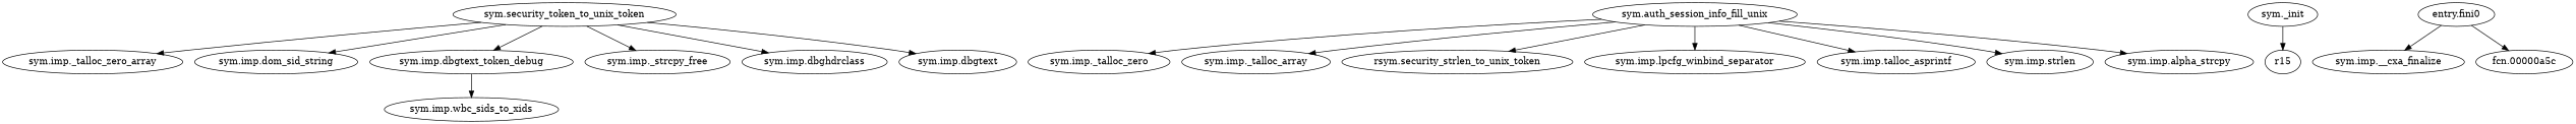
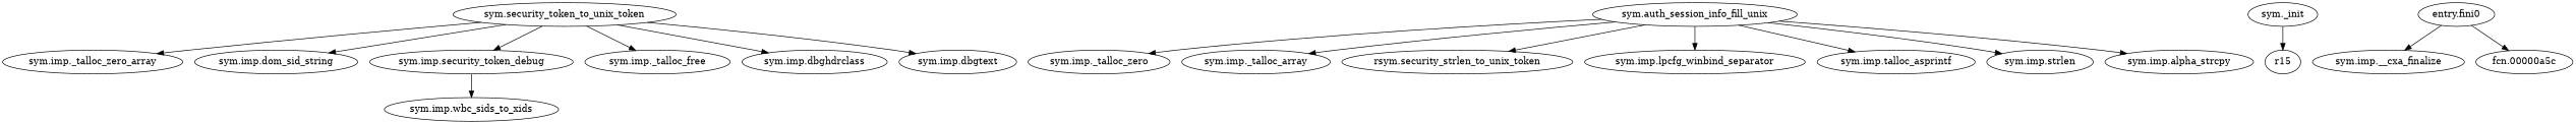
  digraph {
    n1 [label="sym.security_token_to_unix_token"]
    n2 [label="sym.imp._talloc_zero_array"]
    n3 [label="sym.imp.dom_sid_string"]
-   n4 [label="sym.imp.dbgtext_token_debug"]
-   n5 [label="sym.imp._strcpy_free"]
+   n4 [label="sym.imp.security_token_debug"]
+   n5 [label="sym.imp._talloc_free"]
    n6 [label="sym.imp.dbghdrclass"]
    n7 [label="sym.imp.dbgtext"]
    n8 [label="sym.imp._talloc_zero"]
    n9 [label="sym.imp.wbc_sids_to_xids"]
    n10 [label="sym.imp._talloc_array"]
    n11 [label="sym.auth_session_info_fill_unix"]
    n12 [label="rsym.security_strlen_to_unix_token"]
    n13 [label="sym.imp.lpcfg_winbind_separator"]
    n14 [label="sym.imp.talloc_asprintf"]
    n15 [label="sym.imp.strlen"]
    n16 [label="sym.imp.alpha_strcpy"]
    n17 [label="sym._init"]
    n18 [label=r15]
    n19 [label="entry.fini0"]
    n20 [label="sym.imp.__cxa_finalize"]
    n21 [label="fcn.00000a5c"]
    n1 -> n2
    n1 -> n3
    n1 -> n4
    n1 -> n5
    n1 -> n6
    n1 -> n7
    n4 -> n9
    n11 -> n8
    n11 -> n10
    n11 -> n12
    n11 -> n13
    n11 -> n14
    n11 -> n15
    n11 -> n16
    n17 -> n18
    n19 -> n20
    n19 -> n21
  }
